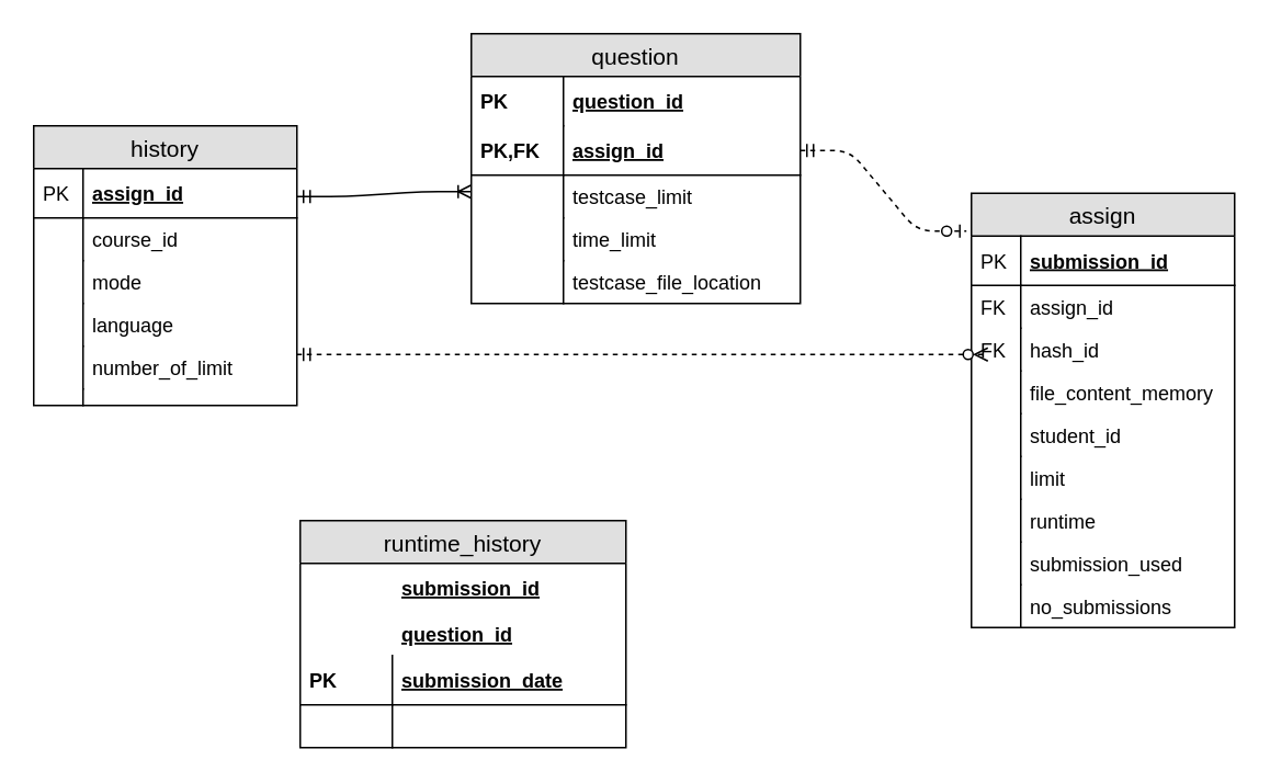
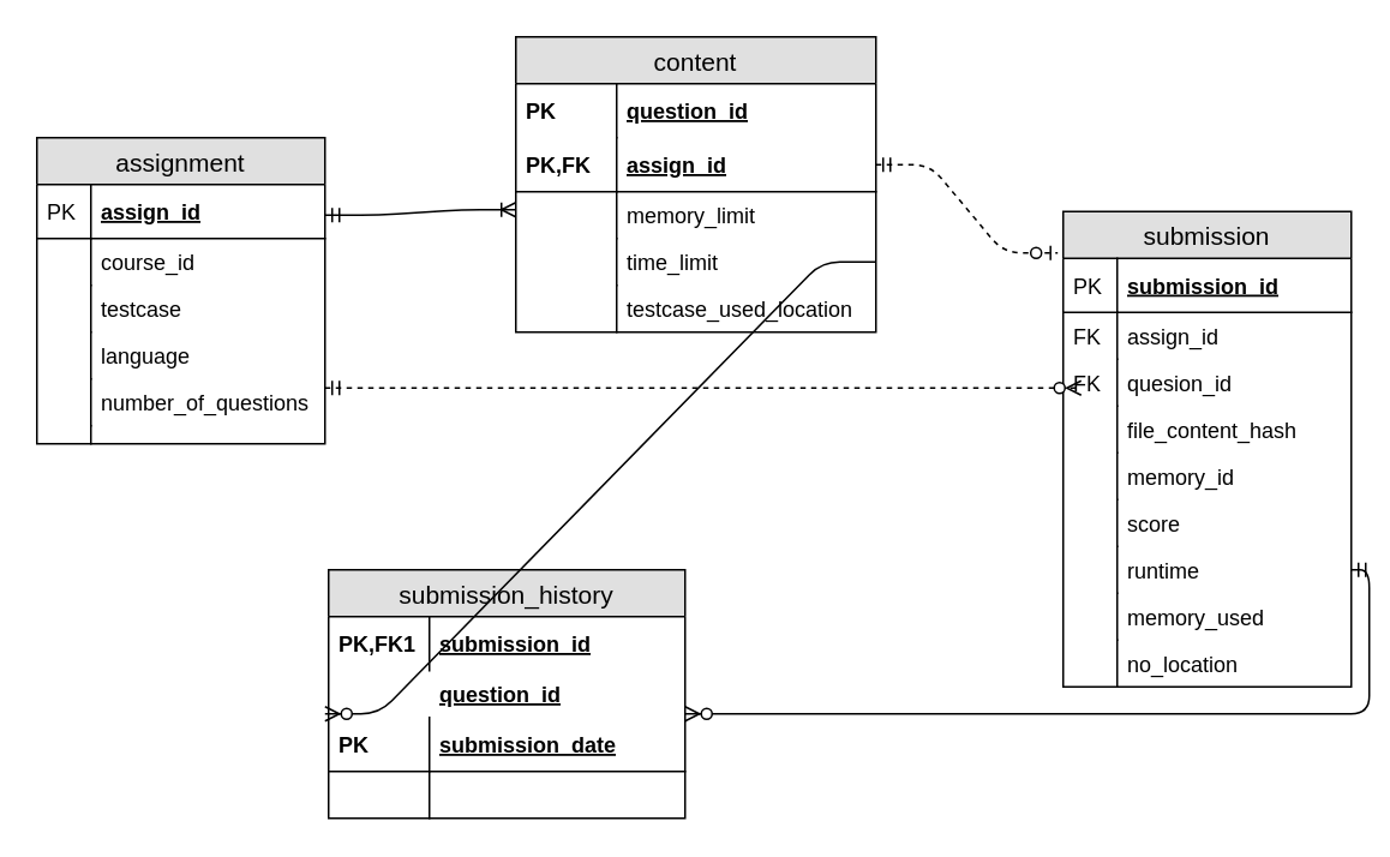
  <mxCell id="0" />
  <mxCell id="1" parent="0" />
- <mxCell id="2" value="history" style="swimlane;fontStyle=0;childLayout=stackLayout;horizontal=1;startSize=26;fillColor=#e0e0e0;horizontalStack=0;resizeParent=1;resizeParentMax=0;resizeLast=0;collapsible=1;marginBottom=0;swimlaneFillColor=#ffffff;align=center;fontSize=14;" vertex="1" parent="1"><mxGeometry x="20" y="76" width="160" height="170" as="geometry" /></mxCell>
+ <mxCell id="2" value="assignment" style="swimlane;fontStyle=0;childLayout=stackLayout;horizontal=1;startSize=26;fillColor=#e0e0e0;horizontalStack=0;resizeParent=1;resizeParentMax=0;resizeLast=0;collapsible=1;marginBottom=0;swimlaneFillColor=#ffffff;align=center;fontSize=14;" vertex="1" parent="1"><mxGeometry x="20" y="76" width="160" height="170" as="geometry" /></mxCell>
  <mxCell id="3" value="assign_id" style="shape=partialRectangle;top=0;left=0;right=0;bottom=1;align=left;verticalAlign=middle;fillColor=none;spacingLeft=34;spacingRight=4;overflow=hidden;rotatable=0;points=[[0,0.5],[1,0.5]];portConstraint=eastwest;dropTarget=0;fontStyle=5;fontSize=12;" vertex="1" parent="2"><mxGeometry y="26" width="160" height="30" as="geometry" /></mxCell>
  <mxCell id="4" value="PK" style="shape=partialRectangle;top=0;left=0;bottom=0;fillColor=none;align=left;verticalAlign=middle;spacingLeft=4;spacingRight=4;overflow=hidden;rotatable=0;points=[];portConstraint=eastwest;part=1;fontSize=12;" vertex="1" connectable="0" parent="3"><mxGeometry width="30" height="30" as="geometry" /></mxCell>
  <mxCell id="5" value="course_id" style="shape=partialRectangle;top=0;left=0;right=0;bottom=0;align=left;verticalAlign=top;fillColor=none;spacingLeft=34;spacingRight=4;overflow=hidden;rotatable=0;points=[[0,0.5],[1,0.5]];portConstraint=eastwest;dropTarget=0;fontSize=12;" vertex="1" parent="2"><mxGeometry y="56" width="160" height="26" as="geometry" /></mxCell>
  <mxCell id="6" value="" style="shape=partialRectangle;top=0;left=0;bottom=0;fillColor=none;align=left;verticalAlign=top;spacingLeft=4;spacingRight=4;overflow=hidden;rotatable=0;points=[];portConstraint=eastwest;part=1;fontSize=12;" vertex="1" connectable="0" parent="5"><mxGeometry width="30" height="26" as="geometry" /></mxCell>
- <mxCell id="7" value="mode" style="shape=partialRectangle;top=0;left=0;right=0;bottom=0;align=left;verticalAlign=top;fillColor=none;spacingLeft=34;spacingRight=4;overflow=hidden;rotatable=0;points=[[0,0.5],[1,0.5]];portConstraint=eastwest;dropTarget=0;fontSize=12;" vertex="1" parent="2"><mxGeometry y="82" width="160" height="26" as="geometry" /></mxCell>
+ <mxCell id="7" value="testcase" style="shape=partialRectangle;top=0;left=0;right=0;bottom=0;align=left;verticalAlign=top;fillColor=none;spacingLeft=34;spacingRight=4;overflow=hidden;rotatable=0;points=[[0,0.5],[1,0.5]];portConstraint=eastwest;dropTarget=0;fontSize=12;" vertex="1" parent="2"><mxGeometry y="82" width="160" height="26" as="geometry" /></mxCell>
  <mxCell id="8" value="" style="shape=partialRectangle;top=0;left=0;bottom=0;fillColor=none;align=left;verticalAlign=top;spacingLeft=4;spacingRight=4;overflow=hidden;rotatable=0;points=[];portConstraint=eastwest;part=1;fontSize=12;" vertex="1" connectable="0" parent="7"><mxGeometry width="30" height="26" as="geometry" /></mxCell>
  <mxCell id="9" value="language" style="shape=partialRectangle;top=0;left=0;right=0;bottom=0;align=left;verticalAlign=top;fillColor=none;spacingLeft=34;spacingRight=4;overflow=hidden;rotatable=0;points=[[0,0.5],[1,0.5]];portConstraint=eastwest;dropTarget=0;fontSize=12;" vertex="1" parent="2"><mxGeometry y="108" width="160" height="26" as="geometry" /></mxCell>
  <mxCell id="10" value="" style="shape=partialRectangle;top=0;left=0;bottom=0;fillColor=none;align=left;verticalAlign=top;spacingLeft=4;spacingRight=4;overflow=hidden;rotatable=0;points=[];portConstraint=eastwest;part=1;fontSize=12;" vertex="1" connectable="0" parent="9"><mxGeometry width="30" height="26" as="geometry" /></mxCell>
- <mxCell id="11" value="number_of_limit" style="shape=partialRectangle;top=0;left=0;right=0;bottom=0;align=left;verticalAlign=top;fillColor=none;spacingLeft=34;spacingRight=4;overflow=hidden;rotatable=0;points=[[0,0.5],[1,0.5]];portConstraint=eastwest;dropTarget=0;fontSize=12;" vertex="1" parent="2"><mxGeometry y="134" width="160" height="26" as="geometry" /></mxCell>
+ <mxCell id="11" value="number_of_questions" style="shape=partialRectangle;top=0;left=0;right=0;bottom=0;align=left;verticalAlign=top;fillColor=none;spacingLeft=34;spacingRight=4;overflow=hidden;rotatable=0;points=[[0,0.5],[1,0.5]];portConstraint=eastwest;dropTarget=0;fontSize=12;" vertex="1" parent="2"><mxGeometry y="134" width="160" height="26" as="geometry" /></mxCell>
  <mxCell id="12" value="" style="shape=partialRectangle;top=0;left=0;bottom=0;fillColor=none;align=left;verticalAlign=top;spacingLeft=4;spacingRight=4;overflow=hidden;rotatable=0;points=[];portConstraint=eastwest;part=1;fontSize=12;" vertex="1" connectable="0" parent="11"><mxGeometry width="30" height="26" as="geometry" /></mxCell>
  <mxCell id="13" value="" style="shape=partialRectangle;top=0;left=0;right=0;bottom=0;align=left;verticalAlign=top;fillColor=none;spacingLeft=34;spacingRight=4;overflow=hidden;rotatable=0;points=[[0,0.5],[1,0.5]];portConstraint=eastwest;dropTarget=0;fontSize=12;" vertex="1" parent="2"><mxGeometry y="160" width="160" height="10" as="geometry" /></mxCell>
  <mxCell id="14" value="" style="shape=partialRectangle;top=0;left=0;bottom=0;fillColor=none;align=left;verticalAlign=top;spacingLeft=4;spacingRight=4;overflow=hidden;rotatable=0;points=[];portConstraint=eastwest;part=1;fontSize=12;" vertex="1" connectable="0" parent="13"><mxGeometry width="30" height="10" as="geometry" /></mxCell>
- <mxCell id="15" value="question" style="swimlane;fontStyle=0;childLayout=stackLayout;horizontal=1;startSize=26;fillColor=#e0e0e0;horizontalStack=0;resizeParent=1;resizeParentMax=0;resizeLast=0;collapsible=1;marginBottom=0;swimlaneFillColor=#ffffff;align=center;fontSize=14;" vertex="1" parent="1"><mxGeometry x="286" y="20" width="200" height="164" as="geometry" /></mxCell>
+ <mxCell id="15" value="content" style="swimlane;fontStyle=0;childLayout=stackLayout;horizontal=1;startSize=26;fillColor=#e0e0e0;horizontalStack=0;resizeParent=1;resizeParentMax=0;resizeLast=0;collapsible=1;marginBottom=0;swimlaneFillColor=#ffffff;align=center;fontSize=14;" vertex="1" parent="1"><mxGeometry x="286" y="20" width="200" height="164" as="geometry" /></mxCell>
  <mxCell id="16" value="question_id" style="shape=partialRectangle;top=0;left=0;right=0;bottom=0;align=left;verticalAlign=middle;fillColor=none;spacingLeft=60;spacingRight=4;overflow=hidden;rotatable=0;points=[[0,0.5],[1,0.5]];portConstraint=eastwest;dropTarget=0;fontStyle=5;fontSize=12;" vertex="1" parent="15"><mxGeometry y="26" width="200" height="30" as="geometry" /></mxCell>
  <mxCell id="17" value="PK" style="shape=partialRectangle;fontStyle=1;top=0;left=0;bottom=0;fillColor=none;align=left;verticalAlign=middle;spacingLeft=4;spacingRight=4;overflow=hidden;rotatable=0;points=[];portConstraint=eastwest;part=1;fontSize=12;" vertex="1" connectable="0" parent="16"><mxGeometry width="56" height="30" as="geometry" /></mxCell>
  <mxCell id="18" value="assign_id" style="shape=partialRectangle;top=0;left=0;right=0;bottom=1;align=left;verticalAlign=middle;fillColor=none;spacingLeft=60;spacingRight=4;overflow=hidden;rotatable=0;points=[[0,0.5],[1,0.5]];portConstraint=eastwest;dropTarget=0;fontStyle=5;fontSize=12;" vertex="1" parent="15"><mxGeometry y="56" width="200" height="30" as="geometry" /></mxCell>
  <mxCell id="19" value="PK,FK" style="shape=partialRectangle;fontStyle=1;top=0;left=0;bottom=0;fillColor=none;align=left;verticalAlign=middle;spacingLeft=4;spacingRight=4;overflow=hidden;rotatable=0;points=[];portConstraint=eastwest;part=1;fontSize=12;" vertex="1" connectable="0" parent="18"><mxGeometry width="56" height="30" as="geometry" /></mxCell>
- <mxCell id="20" value="testcase_limit" style="shape=partialRectangle;top=0;left=0;right=0;bottom=0;align=left;verticalAlign=top;fillColor=none;spacingLeft=60;spacingRight=4;overflow=hidden;rotatable=0;points=[[0,0.5],[1,0.5]];portConstraint=eastwest;dropTarget=0;fontSize=12;" vertex="1" parent="15"><mxGeometry y="86" width="200" height="26" as="geometry" /></mxCell>
+ <mxCell id="20" value="memory_limit" style="shape=partialRectangle;top=0;left=0;right=0;bottom=0;align=left;verticalAlign=top;fillColor=none;spacingLeft=60;spacingRight=4;overflow=hidden;rotatable=0;points=[[0,0.5],[1,0.5]];portConstraint=eastwest;dropTarget=0;fontSize=12;" vertex="1" parent="15"><mxGeometry y="86" width="200" height="26" as="geometry" /></mxCell>
  <mxCell id="21" value="" style="shape=partialRectangle;top=0;left=0;bottom=0;fillColor=none;align=left;verticalAlign=top;spacingLeft=4;spacingRight=4;overflow=hidden;rotatable=0;points=[];portConstraint=eastwest;part=1;fontSize=12;" vertex="1" connectable="0" parent="20"><mxGeometry width="56" height="26" as="geometry" /></mxCell>
  <mxCell id="22" value="time_limit" style="shape=partialRectangle;top=0;left=0;right=0;bottom=0;align=left;verticalAlign=top;fillColor=none;spacingLeft=60;spacingRight=4;overflow=hidden;rotatable=0;points=[[0,0.5],[1,0.5]];portConstraint=eastwest;dropTarget=0;fontSize=12;" vertex="1" parent="15"><mxGeometry y="112" width="200" height="26" as="geometry" /></mxCell>
  <mxCell id="23" value="" style="shape=partialRectangle;fontStyle=1;top=0;left=0;bottom=0;fillColor=none;align=left;verticalAlign=top;spacingLeft=4;spacingRight=4;overflow=hidden;rotatable=0;points=[];portConstraint=eastwest;part=1;fontSize=12;" vertex="1" connectable="0" parent="22"><mxGeometry width="56" height="26" as="geometry" /></mxCell>
- <mxCell id="24" value="testcase_file_location" style="shape=partialRectangle;top=0;left=0;right=0;bottom=0;align=left;verticalAlign=top;fillColor=none;spacingLeft=60;spacingRight=4;overflow=hidden;rotatable=0;points=[[0,0.5],[1,0.5]];portConstraint=eastwest;dropTarget=0;fontSize=12;" vertex="1" parent="15"><mxGeometry y="138" width="200" height="26" as="geometry" /></mxCell>
+ <mxCell id="24" value="testcase_used_location" style="shape=partialRectangle;top=0;left=0;right=0;bottom=0;align=left;verticalAlign=top;fillColor=none;spacingLeft=60;spacingRight=4;overflow=hidden;rotatable=0;points=[[0,0.5],[1,0.5]];portConstraint=eastwest;dropTarget=0;fontSize=12;" vertex="1" parent="15"><mxGeometry y="138" width="200" height="26" as="geometry" /></mxCell>
  <mxCell id="25" value="" style="shape=partialRectangle;fontStyle=1;top=0;left=0;bottom=0;fillColor=none;align=left;verticalAlign=top;spacingLeft=4;spacingRight=4;overflow=hidden;rotatable=0;points=[];portConstraint=eastwest;part=1;fontSize=12;" vertex="1" connectable="0" parent="24"><mxGeometry width="56" height="26" as="geometry" /></mxCell>
  <mxCell id="26" value="" style="edgeStyle=entityRelationEdgeStyle;fontSize=12;html=1;endArrow=ERoneToMany;startArrow=ERmandOne;" edge="1" parent="1"><mxGeometry width="100" height="100" relative="1" as="geometry"><mxPoint x="180" y="119" as="sourcePoint" /><mxPoint x="286" y="116" as="targetPoint" /></mxGeometry></mxCell>
- <mxCell id="27" value="assign" style="swimlane;fontStyle=0;childLayout=stackLayout;horizontal=1;startSize=26;fillColor=#e0e0e0;horizontalStack=0;resizeParent=1;resizeParentMax=0;resizeLast=0;collapsible=1;marginBottom=0;swimlaneFillColor=#ffffff;align=center;fontSize=14;" vertex="1" parent="1"><mxGeometry x="590" y="117" width="160" height="264" as="geometry" /></mxCell>
+ <mxCell id="27" value="submission" style="swimlane;fontStyle=0;childLayout=stackLayout;horizontal=1;startSize=26;fillColor=#e0e0e0;horizontalStack=0;resizeParent=1;resizeParentMax=0;resizeLast=0;collapsible=1;marginBottom=0;swimlaneFillColor=#ffffff;align=center;fontSize=14;" vertex="1" parent="1"><mxGeometry x="590" y="117" width="160" height="264" as="geometry" /></mxCell>
  <mxCell id="28" value="submission_id" style="shape=partialRectangle;top=0;left=0;right=0;bottom=1;align=left;verticalAlign=middle;fillColor=none;spacingLeft=34;spacingRight=4;overflow=hidden;rotatable=0;points=[[0,0.5],[1,0.5]];portConstraint=eastwest;dropTarget=0;fontStyle=5;fontSize=12;" vertex="1" parent="27"><mxGeometry y="26" width="160" height="30" as="geometry" /></mxCell>
  <mxCell id="29" value="PK" style="shape=partialRectangle;top=0;left=0;bottom=0;fillColor=none;align=left;verticalAlign=middle;spacingLeft=4;spacingRight=4;overflow=hidden;rotatable=0;points=[];portConstraint=eastwest;part=1;fontSize=12;" vertex="1" connectable="0" parent="28"><mxGeometry width="30" height="30" as="geometry" /></mxCell>
  <mxCell id="30" value="assign_id" style="shape=partialRectangle;top=0;left=0;right=0;bottom=0;align=left;verticalAlign=top;fillColor=none;spacingLeft=34;spacingRight=4;overflow=hidden;rotatable=0;points=[[0,0.5],[1,0.5]];portConstraint=eastwest;dropTarget=0;fontSize=12;" vertex="1" parent="27"><mxGeometry y="56" width="160" height="26" as="geometry" /></mxCell>
  <mxCell id="31" value="FK" style="shape=partialRectangle;top=0;left=0;bottom=0;fillColor=none;align=left;verticalAlign=top;spacingLeft=4;spacingRight=4;overflow=hidden;rotatable=0;points=[];portConstraint=eastwest;part=1;fontSize=12;" vertex="1" connectable="0" parent="30"><mxGeometry width="30" height="26" as="geometry" /></mxCell>
- <mxCell id="32" value="hash_id" style="shape=partialRectangle;top=0;left=0;right=0;bottom=0;align=left;verticalAlign=top;fillColor=none;spacingLeft=34;spacingRight=4;overflow=hidden;rotatable=0;points=[[0,0.5],[1,0.5]];portConstraint=eastwest;dropTarget=0;fontSize=12;" vertex="1" parent="27"><mxGeometry y="82" width="160" height="26" as="geometry" /></mxCell>
+ <mxCell id="32" value="quesion_id" style="shape=partialRectangle;top=0;left=0;right=0;bottom=0;align=left;verticalAlign=top;fillColor=none;spacingLeft=34;spacingRight=4;overflow=hidden;rotatable=0;points=[[0,0.5],[1,0.5]];portConstraint=eastwest;dropTarget=0;fontSize=12;" vertex="1" parent="27"><mxGeometry y="82" width="160" height="26" as="geometry" /></mxCell>
  <mxCell id="33" value="FK" style="shape=partialRectangle;top=0;left=0;bottom=0;fillColor=none;align=left;verticalAlign=top;spacingLeft=4;spacingRight=4;overflow=hidden;rotatable=0;points=[];portConstraint=eastwest;part=1;fontSize=12;" vertex="1" connectable="0" parent="32"><mxGeometry width="30" height="26" as="geometry" /></mxCell>
- <mxCell id="34" value="file_content_memory" style="shape=partialRectangle;top=0;left=0;right=0;bottom=0;align=left;verticalAlign=top;fillColor=none;spacingLeft=34;spacingRight=4;overflow=hidden;rotatable=0;points=[[0,0.5],[1,0.5]];portConstraint=eastwest;dropTarget=0;fontSize=12;" vertex="1" parent="27"><mxGeometry y="108" width="160" height="26" as="geometry" /></mxCell>
+ <mxCell id="34" value="file_content_hash" style="shape=partialRectangle;top=0;left=0;right=0;bottom=0;align=left;verticalAlign=top;fillColor=none;spacingLeft=34;spacingRight=4;overflow=hidden;rotatable=0;points=[[0,0.5],[1,0.5]];portConstraint=eastwest;dropTarget=0;fontSize=12;" vertex="1" parent="27"><mxGeometry y="108" width="160" height="26" as="geometry" /></mxCell>
  <mxCell id="35" value="" style="shape=partialRectangle;top=0;left=0;bottom=0;fillColor=none;align=left;verticalAlign=top;spacingLeft=4;spacingRight=4;overflow=hidden;rotatable=0;points=[];portConstraint=eastwest;part=1;fontSize=12;" vertex="1" connectable="0" parent="34"><mxGeometry width="30" height="26" as="geometry" /></mxCell>
- <mxCell id="36" value="student_id" style="shape=partialRectangle;top=0;left=0;right=0;bottom=0;align=left;verticalAlign=top;fillColor=none;spacingLeft=34;spacingRight=4;overflow=hidden;rotatable=0;points=[[0,0.5],[1,0.5]];portConstraint=eastwest;dropTarget=0;fontSize=12;" vertex="1" parent="27"><mxGeometry y="134" width="160" height="26" as="geometry" /></mxCell>
+ <mxCell id="36" value="memory_id" style="shape=partialRectangle;top=0;left=0;right=0;bottom=0;align=left;verticalAlign=top;fillColor=none;spacingLeft=34;spacingRight=4;overflow=hidden;rotatable=0;points=[[0,0.5],[1,0.5]];portConstraint=eastwest;dropTarget=0;fontSize=12;" vertex="1" parent="27"><mxGeometry y="134" width="160" height="26" as="geometry" /></mxCell>
  <mxCell id="37" value="" style="shape=partialRectangle;top=0;left=0;bottom=0;fillColor=none;align=left;verticalAlign=top;spacingLeft=4;spacingRight=4;overflow=hidden;rotatable=0;points=[];portConstraint=eastwest;part=1;fontSize=12;" vertex="1" connectable="0" parent="36"><mxGeometry width="30" height="26" as="geometry" /></mxCell>
- <mxCell id="38" value="limit" style="shape=partialRectangle;top=0;left=0;right=0;bottom=0;align=left;verticalAlign=top;fillColor=none;spacingLeft=34;spacingRight=4;overflow=hidden;rotatable=0;points=[[0,0.5],[1,0.5]];portConstraint=eastwest;dropTarget=0;fontSize=12;" vertex="1" parent="27"><mxGeometry y="160" width="160" height="26" as="geometry" /></mxCell>
+ <mxCell id="38" value="score" style="shape=partialRectangle;top=0;left=0;right=0;bottom=0;align=left;verticalAlign=top;fillColor=none;spacingLeft=34;spacingRight=4;overflow=hidden;rotatable=0;points=[[0,0.5],[1,0.5]];portConstraint=eastwest;dropTarget=0;fontSize=12;" vertex="1" parent="27"><mxGeometry y="160" width="160" height="26" as="geometry" /></mxCell>
  <mxCell id="39" value="" style="shape=partialRectangle;top=0;left=0;bottom=0;fillColor=none;align=left;verticalAlign=top;spacingLeft=4;spacingRight=4;overflow=hidden;rotatable=0;points=[];portConstraint=eastwest;part=1;fontSize=12;" vertex="1" connectable="0" parent="38"><mxGeometry width="30" height="26" as="geometry" /></mxCell>
  <mxCell id="40" value="runtime" style="shape=partialRectangle;top=0;left=0;right=0;bottom=0;align=left;verticalAlign=top;fillColor=none;spacingLeft=34;spacingRight=4;overflow=hidden;rotatable=0;points=[[0,0.5],[1,0.5]];portConstraint=eastwest;dropTarget=0;fontSize=12;" vertex="1" parent="27"><mxGeometry y="186" width="160" height="26" as="geometry" /></mxCell>
  <mxCell id="41" value="" style="shape=partialRectangle;top=0;left=0;bottom=0;fillColor=none;align=left;verticalAlign=top;spacingLeft=4;spacingRight=4;overflow=hidden;rotatable=0;points=[];portConstraint=eastwest;part=1;fontSize=12;" vertex="1" connectable="0" parent="40"><mxGeometry width="30" height="26" as="geometry" /></mxCell>
- <mxCell id="42" value="submission_used" style="shape=partialRectangle;top=0;left=0;right=0;bottom=0;align=left;verticalAlign=top;fillColor=none;spacingLeft=34;spacingRight=4;overflow=hidden;rotatable=0;points=[[0,0.5],[1,0.5]];portConstraint=eastwest;dropTarget=0;fontSize=12;" vertex="1" parent="27"><mxGeometry y="212" width="160" height="26" as="geometry" /></mxCell>
+ <mxCell id="42" value="memory_used" style="shape=partialRectangle;top=0;left=0;right=0;bottom=0;align=left;verticalAlign=top;fillColor=none;spacingLeft=34;spacingRight=4;overflow=hidden;rotatable=0;points=[[0,0.5],[1,0.5]];portConstraint=eastwest;dropTarget=0;fontSize=12;" vertex="1" parent="27"><mxGeometry y="212" width="160" height="26" as="geometry" /></mxCell>
  <mxCell id="43" value="" style="shape=partialRectangle;top=0;left=0;bottom=0;fillColor=none;align=left;verticalAlign=top;spacingLeft=4;spacingRight=4;overflow=hidden;rotatable=0;points=[];portConstraint=eastwest;part=1;fontSize=12;" vertex="1" connectable="0" parent="42"><mxGeometry width="30" height="26" as="geometry" /></mxCell>
- <mxCell id="44" value="no_submissions" style="shape=partialRectangle;top=0;left=0;right=0;bottom=0;align=left;verticalAlign=top;fillColor=none;spacingLeft=34;spacingRight=4;overflow=hidden;rotatable=0;points=[[0,0.5],[1,0.5]];portConstraint=eastwest;dropTarget=0;fontSize=12;" vertex="1" parent="27"><mxGeometry y="238" width="160" height="26" as="geometry" /></mxCell>
+ <mxCell id="44" value="no_location" style="shape=partialRectangle;top=0;left=0;right=0;bottom=0;align=left;verticalAlign=top;fillColor=none;spacingLeft=34;spacingRight=4;overflow=hidden;rotatable=0;points=[[0,0.5],[1,0.5]];portConstraint=eastwest;dropTarget=0;fontSize=12;" vertex="1" parent="27"><mxGeometry y="238" width="160" height="26" as="geometry" /></mxCell>
  <mxCell id="45" value="" style="shape=partialRectangle;top=0;left=0;bottom=0;fillColor=none;align=left;verticalAlign=top;spacingLeft=4;spacingRight=4;overflow=hidden;rotatable=0;points=[];portConstraint=eastwest;part=1;fontSize=12;" vertex="1" connectable="0" parent="44"><mxGeometry width="30" height="26" as="geometry" /></mxCell>
  <mxCell id="46" value="" style="edgeStyle=entityRelationEdgeStyle;fontSize=12;html=1;endArrow=ERzeroToOne;startArrow=ERmandOne;entryX=-0.019;entryY=0.087;entryDx=0;entryDy=0;exitX=1;exitY=0.5;exitDx=0;exitDy=0;dashed=1;entryPerimeter=0;" edge="1" parent="1" source="18" target="27"><mxGeometry width="100" height="100" relative="1" as="geometry"><mxPoint x="20" y="506" as="sourcePoint" /><mxPoint x="120" y="406" as="targetPoint" /></mxGeometry></mxCell>
  <mxCell id="47" value="" style="edgeStyle=entityRelationEdgeStyle;fontSize=12;html=1;endArrow=ERzeroToMany;startArrow=ERmandOne;dashed=1;exitX=1;exitY=0.192;exitDx=0;exitDy=0;exitPerimeter=0;" edge="1" parent="1" source="11"><mxGeometry width="100" height="100" relative="1" as="geometry"><mxPoint x="20" y="506" as="sourcePoint" /><mxPoint x="600" y="215" as="targetPoint" /></mxGeometry></mxCell>
- <mxCell id="48" value="runtime_history" style="swimlane;fontStyle=0;childLayout=stackLayout;horizontal=1;startSize=26;fillColor=#e0e0e0;horizontalStack=0;resizeParent=1;resizeParentMax=0;resizeLast=0;collapsible=1;marginBottom=0;swimlaneFillColor=#ffffff;align=center;fontSize=14;" vertex="1" parent="1"><mxGeometry x="182" y="316" width="198" height="138" as="geometry" /></mxCell>
+ <mxCell id="48" value="submission_history" style="swimlane;fontStyle=0;childLayout=stackLayout;horizontal=1;startSize=26;fillColor=#e0e0e0;horizontalStack=0;resizeParent=1;resizeParentMax=0;resizeLast=0;collapsible=1;marginBottom=0;swimlaneFillColor=#ffffff;align=center;fontSize=14;" vertex="1" parent="1"><mxGeometry x="182" y="316" width="198" height="138" as="geometry" /></mxCell>
  <mxCell id="49" value="submission_id" style="shape=partialRectangle;top=0;left=0;right=0;bottom=0;align=left;verticalAlign=middle;fillColor=none;spacingLeft=60;spacingRight=4;overflow=hidden;rotatable=0;points=[[0,0.5],[1,0.5]];portConstraint=eastwest;dropTarget=0;fontStyle=5;fontSize=12;" vertex="1" parent="48"><mxGeometry y="26" width="198" height="30" as="geometry" /></mxCell>
+ <mxCell id="50" value="PK,FK1" style="shape=partialRectangle;fontStyle=1;top=0;left=0;bottom=0;fillColor=none;align=left;verticalAlign=middle;spacingLeft=4;spacingRight=4;overflow=hidden;rotatable=0;points=[];portConstraint=eastwest;part=1;fontSize=12;" vertex="1" connectable="0" parent="49"><mxGeometry width="56" height="30" as="geometry" /></mxCell>
  <mxCell id="51" value="question_id" style="shape=partialRectangle;top=0;left=0;right=0;bottom=0;align=left;verticalAlign=top;fillColor=none;spacingLeft=60;spacingRight=4;overflow=hidden;rotatable=0;points=[[0,0.5],[1,0.5]];portConstraint=eastwest;dropTarget=0;fontSize=12;fontStyle=5" vertex="1" parent="48"><mxGeometry y="56" width="198" height="26" as="geometry" /></mxCell>
  <mxCell id="52" value="submission_date" style="shape=partialRectangle;top=0;left=0;right=0;bottom=1;align=left;verticalAlign=middle;fillColor=none;spacingLeft=60;spacingRight=4;overflow=hidden;rotatable=0;points=[[0,0.5],[1,0.5]];portConstraint=eastwest;dropTarget=0;fontStyle=5;fontSize=12;" vertex="1" parent="48"><mxGeometry y="82" width="198" height="30" as="geometry" /></mxCell>
  <mxCell id="53" value="PK" style="shape=partialRectangle;fontStyle=1;top=0;left=0;bottom=0;fillColor=none;align=left;verticalAlign=middle;spacingLeft=4;spacingRight=4;overflow=hidden;rotatable=0;points=[];portConstraint=eastwest;part=1;fontSize=12;" vertex="1" connectable="0" parent="52"><mxGeometry width="56" height="30" as="geometry" /></mxCell>
  <mxCell id="54" value="" style="shape=partialRectangle;top=0;left=0;right=0;bottom=0;align=left;verticalAlign=top;fillColor=none;spacingLeft=60;spacingRight=4;overflow=hidden;rotatable=0;points=[[0,0.5],[1,0.5]];portConstraint=eastwest;dropTarget=0;fontSize=12;" vertex="1" parent="48"><mxGeometry y="112" width="198" height="26" as="geometry" /></mxCell>
  <mxCell id="55" value="" style="shape=partialRectangle;top=0;left=0;bottom=0;fillColor=none;align=left;verticalAlign=top;spacingLeft=4;spacingRight=4;overflow=hidden;rotatable=0;points=[];portConstraint=eastwest;part=1;fontSize=12;" vertex="1" connectable="0" parent="54"><mxGeometry width="56" height="26" as="geometry" /></mxCell>
+ <mxCell id="56" value="" style="edgeStyle=entityRelationEdgeStyle;fontSize=12;html=1;endArrow=ERzeroToMany;endFill=1;exitX=1;exitY=0.5;exitDx=0;exitDy=0;entryX=-0.01;entryY=-0.067;entryDx=0;entryDy=0;entryPerimeter=0;" edge="1" parent="1" source="22" target="52"><mxGeometry width="100" height="100" relative="1" as="geometry"><mxPoint x="20" y="576" as="sourcePoint" /><mxPoint x="560" y="466" as="targetPoint" /></mxGeometry></mxCell>
+ <mxCell id="57" value="" style="edgeStyle=orthogonalEdgeStyle;fontSize=12;html=1;endArrow=ERzeroToMany;startArrow=ERmandOne;exitX=1;exitY=0.5;exitDx=0;exitDy=0;entryX=1;entryY=-0.067;entryDx=0;entryDy=0;entryPerimeter=0;" edge="1" parent="1" source="40" target="52"><mxGeometry width="100" height="100" relative="1" as="geometry"><mxPoint x="20" y="576" as="sourcePoint" /><mxPoint x="450" y="399" as="targetPoint" /></mxGeometry></mxCell>
